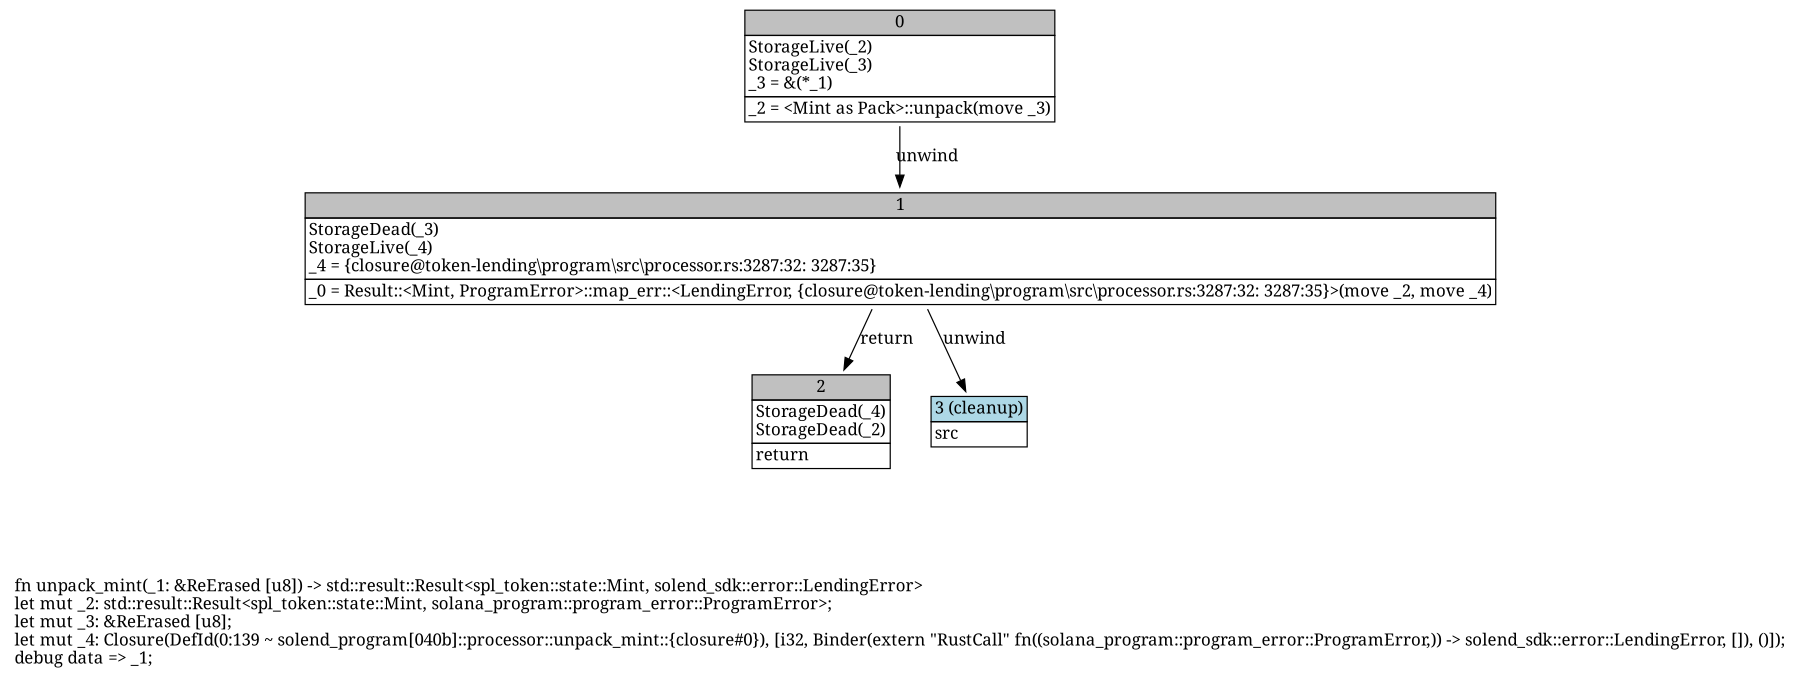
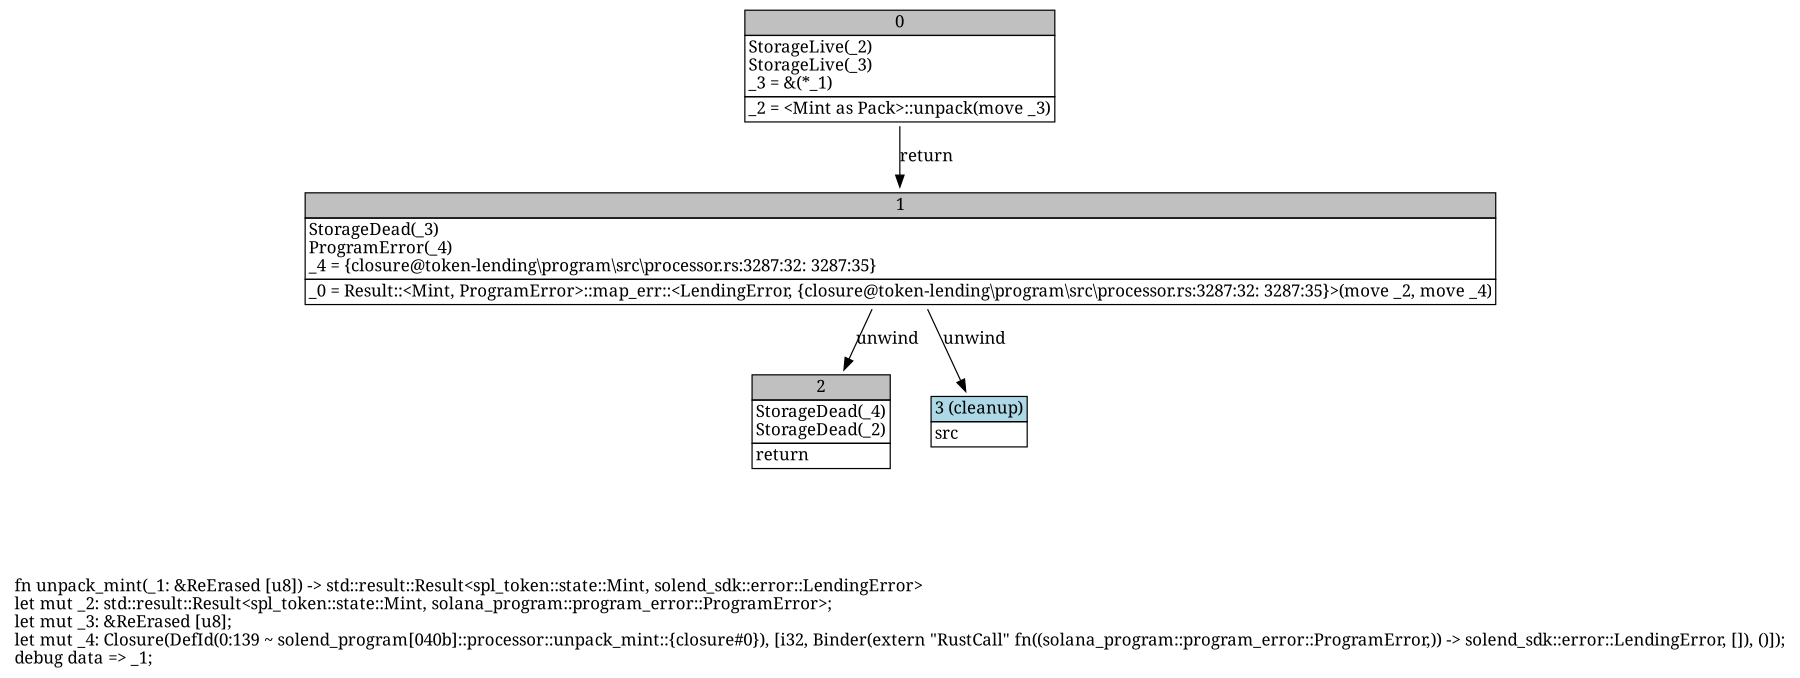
  digraph {
    fontname="Noto Serif"
    label=<fn unpack_mint(_1: &amp;ReErased [u8]) -&gt; std::result::Result&lt;spl_token::state::Mint, solend_sdk::error::LendingError&gt;<br align="left"/>let mut _2: std::result::Result&lt;spl_token::state::Mint, solana_program::program_error::ProgramError&gt;;<br align="left"/>let mut _3: &amp;ReErased [u8];<br align="left"/>let mut _4: Closure(DefId(0:139 ~ solend_program[040b]::processor::unpack_mint::{closure#0}), [i32, Binder(extern &quot;RustCall&quot; fn((solana_program::program_error::ProgramError,)) -&gt; solend_sdk::error::LendingError, []), ()]);<br align="left"/>debug data =&gt; _1;<br align="left"/>>
    node [fontname="Noto Serif" shape=none]
    edge [fontname="Noto Serif"]
    n1 [label=<<table border="0" cellborder="1" cellspacing="0"><tr><td bgcolor="gray" align="center" colspan="1">0</td></tr><tr><td align="left" balign="left">StorageLive(_2)<br/>StorageLive(_3)<br/>_3 = &amp;(*_1)<br/></td></tr><tr><td align="left">_2 = &lt;Mint as Pack&gt;::unpack(move _3)</td></tr></table>>]
-   n2 [label=<<table border="0" cellborder="1" cellspacing="0"><tr><td bgcolor="gray" align="center" colspan="1">1</td></tr><tr><td align="left" balign="left">StorageDead(_3)<br/>StorageLive(_4)<br/>_4 = {closure@token-lending\program\src\processor.rs:3287:32: 3287:35}<br/></td></tr><tr><td align="left">_0 = Result::&lt;Mint, ProgramError&gt;::map_err::&lt;LendingError, {closure@token-lending\program\src\processor.rs:3287:32: 3287:35}&gt;(move _2, move _4)</td></tr></table>>]
+   n2 [label=<<table border="0" cellborder="1" cellspacing="0"><tr><td bgcolor="gray" align="center" colspan="1">1</td></tr><tr><td align="left" balign="left">StorageDead(_3)<br/>ProgramError(_4)<br/>_4 = {closure@token-lending\program\src\processor.rs:3287:32: 3287:35}<br/></td></tr><tr><td align="left">_0 = Result::&lt;Mint, ProgramError&gt;::map_err::&lt;LendingError, {closure@token-lending\program\src\processor.rs:3287:32: 3287:35}&gt;(move _2, move _4)</td></tr></table>>]
    n3 [label=<<table border="0" cellborder="1" cellspacing="0"><tr><td bgcolor="gray" align="center" colspan="1">2</td></tr><tr><td align="left" balign="left">StorageDead(_4)<br/>StorageDead(_2)<br/></td></tr><tr><td align="left">return</td></tr></table>>]
    n4 [label=<<table border="0" cellborder="1" cellspacing="0"><tr><td bgcolor="lightblue" align="center" colspan="1">3 (cleanup)</td></tr><tr><td align="left">src</td></tr></table>>]
-   n1 -> n2 [label=unwind]
-   n2 -> n3 [label=return]
+   n1 -> n2 [label=return]
+   n2 -> n3 [label=unwind]
    n2 -> n4 [label=unwind]
  }
